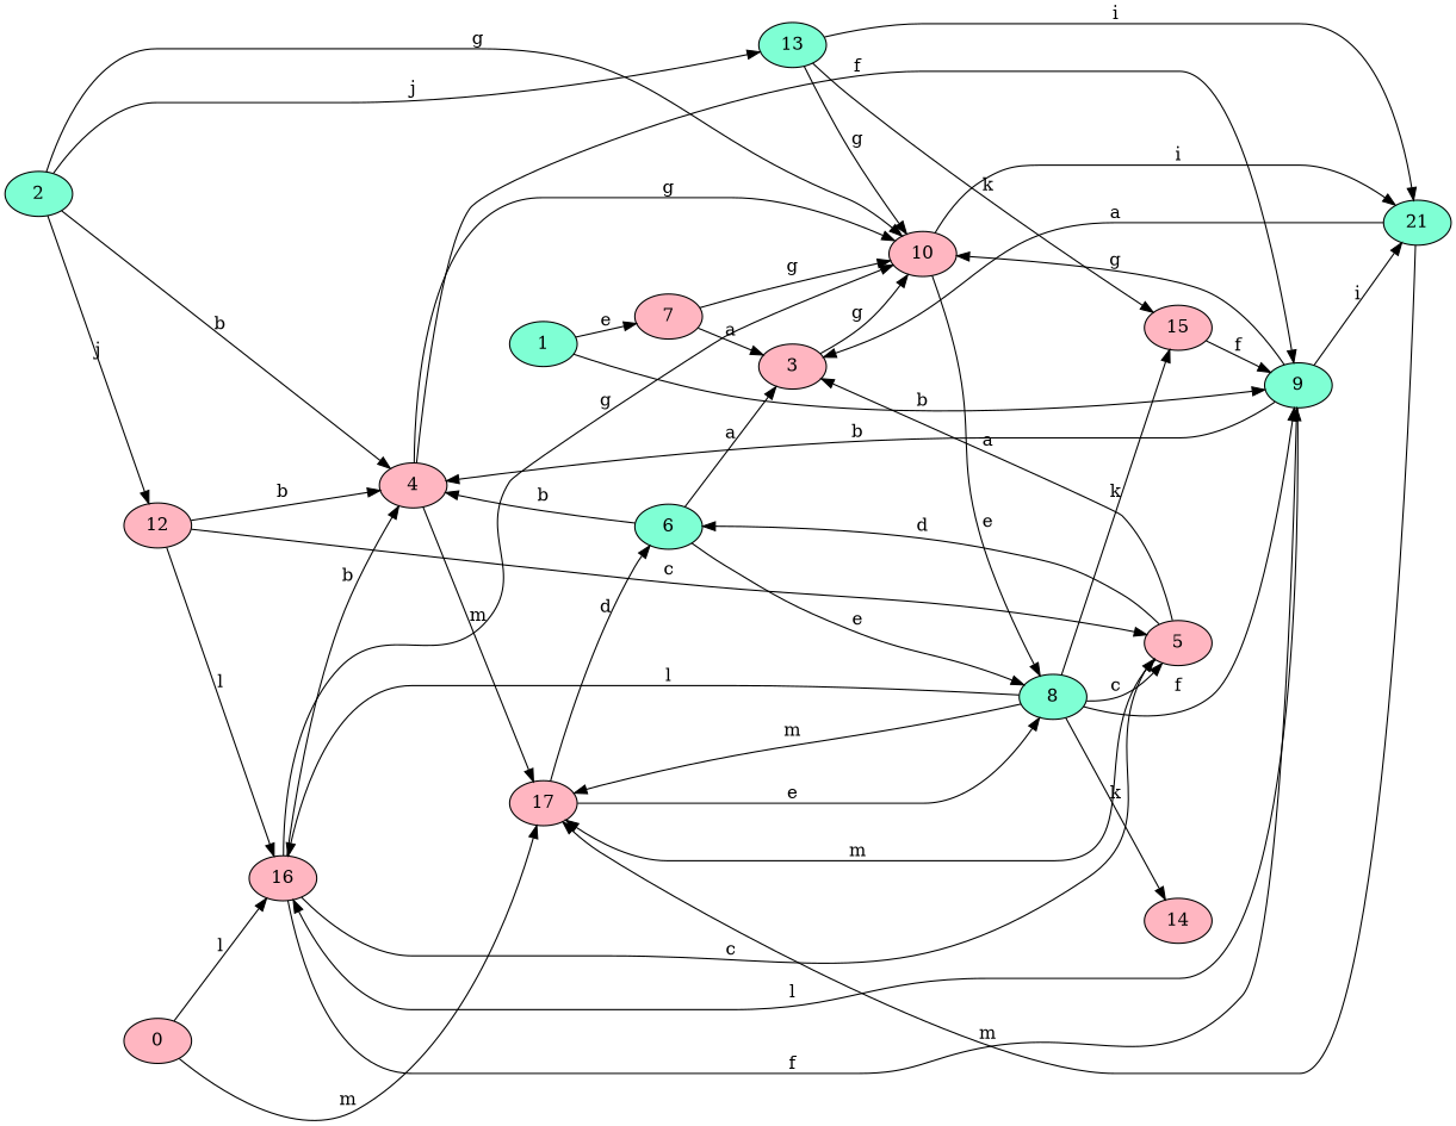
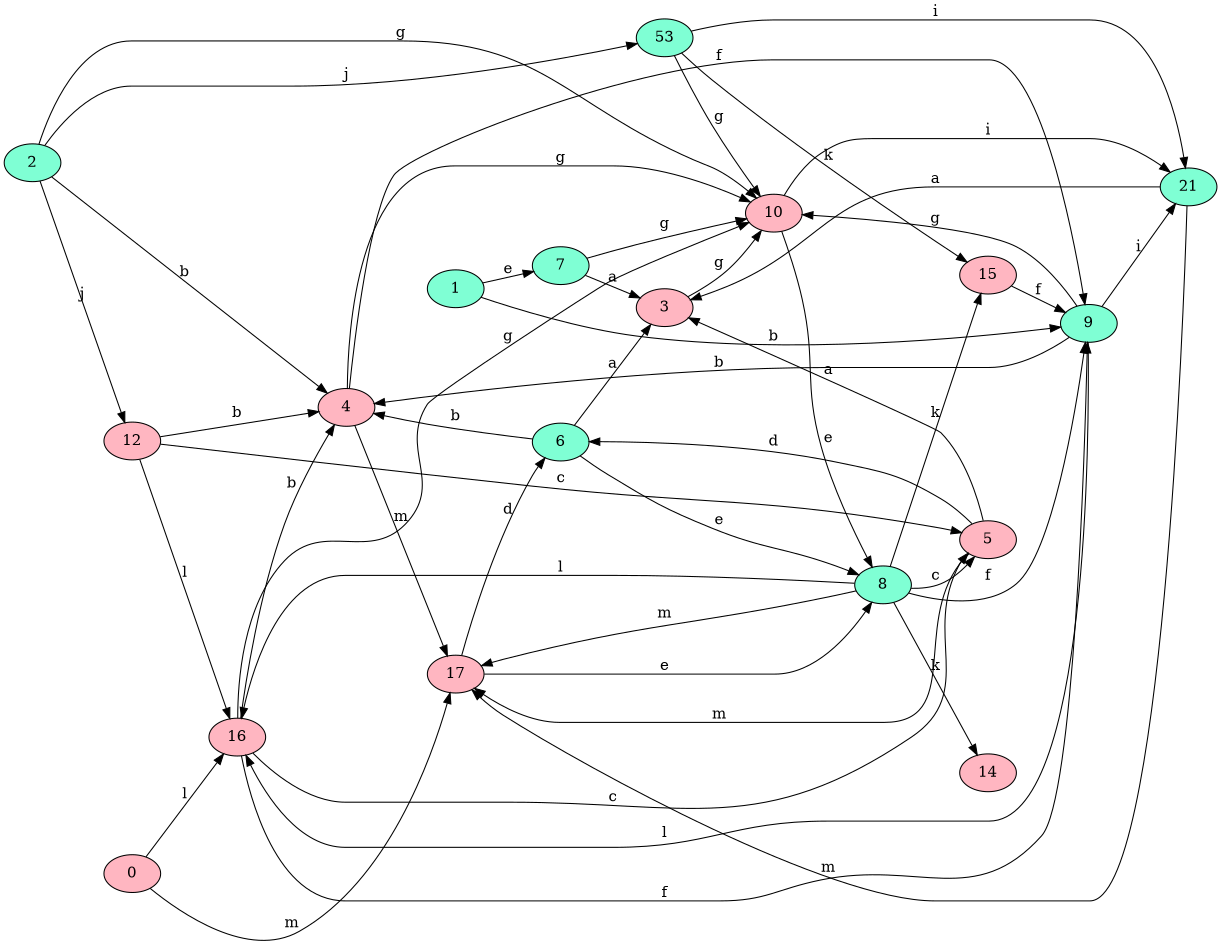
  strict digraph {
    rankdir=LR
    node [fillcolor=lightpink style=filled]
    0
    16
    17
    4
    10
    9 [fillcolor=aquamarine]
    5
    6 [fillcolor=aquamarine]
    8 [fillcolor=aquamarine]
    2 [fillcolor=aquamarine]
    12
-   13 [fillcolor=aquamarine]
+   13 [fillcolor=aquamarine label=53]
    n13 [fillcolor=aquamarine label=21]
    15
    3
    14
-   7
+   7 [fillcolor=aquamarine]
    1 [fillcolor=aquamarine]
    0 -> 16 [label=l]
    0 -> 17 [label=m]
    16 -> 4 [label=b]
    16 -> 10 [label=g]
    16 -> 9 [label=f]
    16 -> 5 [label=c]
    17 -> 6 [label=d]
    17 -> 8 [label=e]
    4 -> 17 [label=m]
    4 -> 10 [label=g]
    4 -> 9 [label=f]
    10 -> 8 [label=e]
    10 -> n13 [label=i]
    9 -> 16 [label=l]
    9 -> 4 [label=b]
    9 -> 10 [label=g]
    9 -> n13 [label=i]
    5 -> 17 [label=m]
    5 -> 6 [label=d]
    5 -> 3 [label=a]
    6 -> 4 [label=b]
    6 -> 8 [label=e]
    6 -> 3 [label=a]
    8 -> 16 [label=l]
    8 -> 17 [label=m]
    8 -> 9 [label=f]
    8 -> 5 [label=c]
    8 -> 15 [label=k]
    8 -> 14 [label=k]
    2 -> 4 [label=b]
    2 -> 10 [label=g]
    2 -> 12 [label=j]
    2 -> 13 [label=j]
    12 -> 16 [label=l]
    12 -> 4 [label=b]
    12 -> 5 [label=c]
    13 -> 10 [label=g]
    13 -> n13 [label=i]
    13 -> 15 [label=k]
    n13 -> 17 [label=m]
    n13 -> 3 [label=a]
    15 -> 9 [label=f]
    3 -> 10 [label=g]
    7 -> 10 [label=g]
    7 -> 3 [label=a]
    1 -> 9 [label=b]
    1 -> 7 [label=e]
  }
